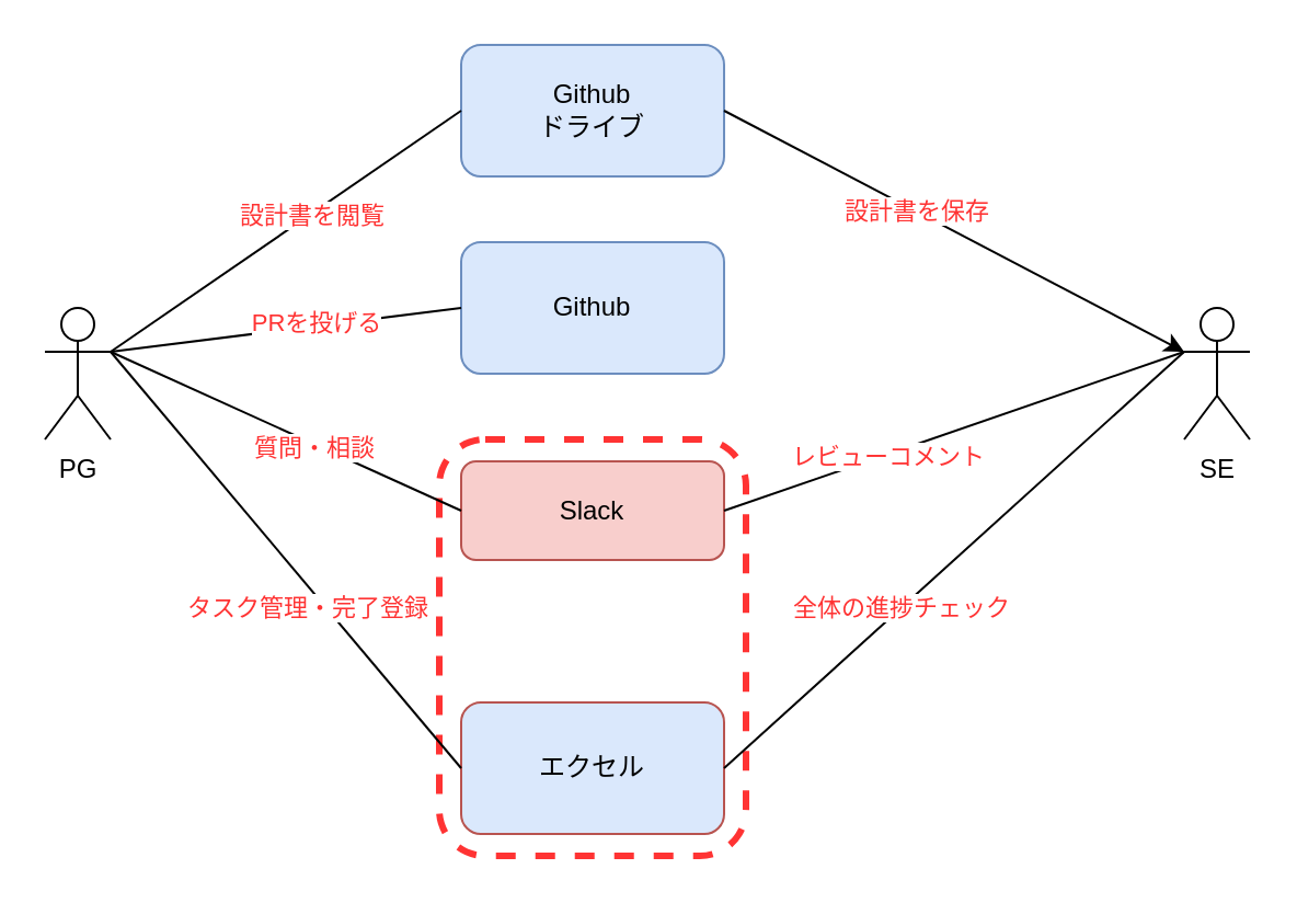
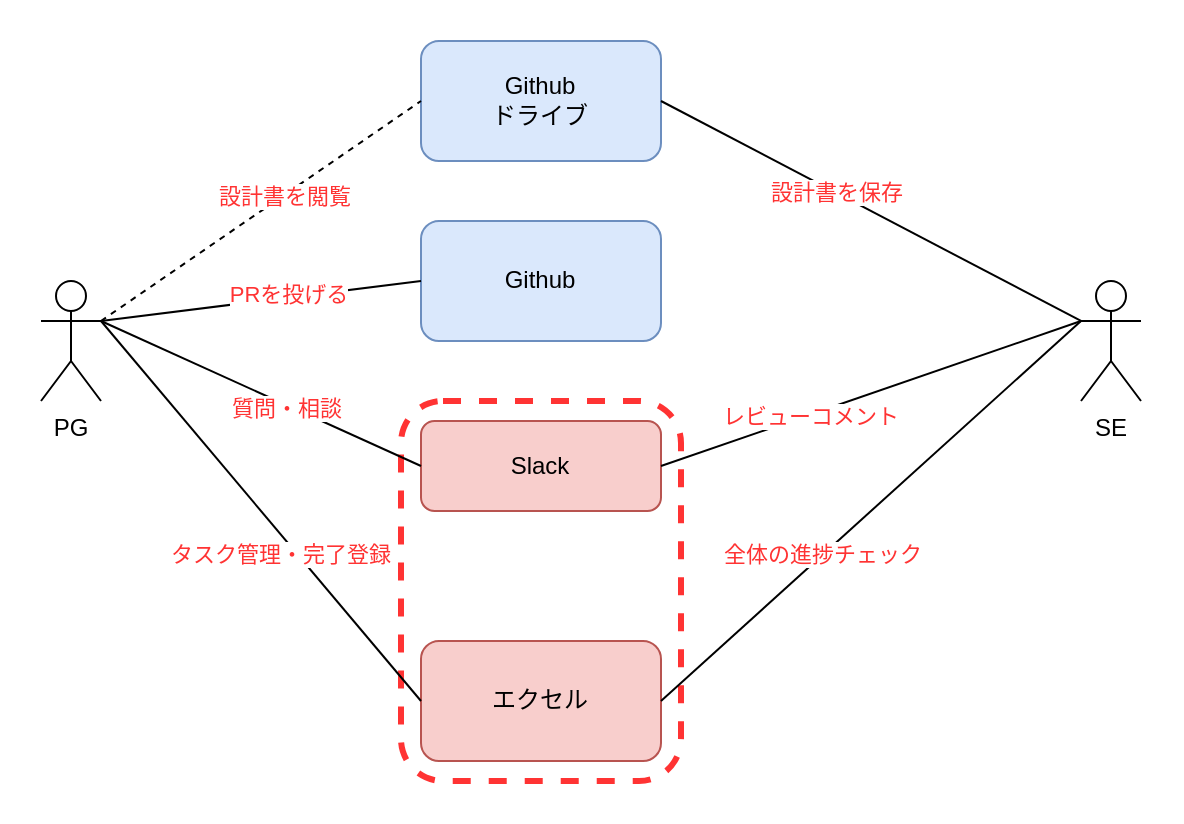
  <mxCell id="0" />
  <mxCell id="1" parent="0" />
  <mxCell id="2" value="" style="rounded=1;whiteSpace=wrap;html=1;dashed=1;fillStyle=hatch;fillColor=none;strokeColor=#FF3333;strokeWidth=3;" parent="1" vertex="1"><mxGeometry x="200" y="200" width="140" height="190" as="geometry" /></mxCell>
  <mxCell id="3" value="PG" style="shape=umlActor;verticalLabelPosition=bottom;verticalAlign=top;html=1;outlineConnect=0;" parent="1" vertex="1"><mxGeometry x="20" y="140" width="30" height="60" as="geometry" /></mxCell>
  <mxCell id="4" value="SE" style="shape=umlActor;verticalLabelPosition=bottom;verticalAlign=top;html=1;outlineConnect=0;" parent="1" vertex="1"><mxGeometry x="540" y="140" width="30" height="60" as="geometry" /></mxCell>
  <mxCell id="5" value="Github&lt;br&gt;ドライブ" style="rounded=1;whiteSpace=wrap;html=1;fillColor=#dae8fc;strokeColor=#6c8ebf;" parent="1" vertex="1"><mxGeometry x="210" y="20" width="120" height="60" as="geometry" /></mxCell>
  <mxCell id="6" value="Github" style="rounded=1;whiteSpace=wrap;html=1;fillColor=#dae8fc;strokeColor=#6c8ebf;" parent="1" vertex="1"><mxGeometry x="210" y="110" width="120" height="60" as="geometry" /></mxCell>
  <mxCell id="7" value="Slack" style="rounded=1;whiteSpace=wrap;html=1;fillColor=#f8cecc;strokeColor=#b85450;" parent="1" vertex="1"><mxGeometry x="210" y="210" width="120" height="45" as="geometry" /></mxCell>
- <mxCell id="8" value="エクセル" style="rounded=1;whiteSpace=wrap;html=1;fillColor=#dae8fc;strokeColor=#b85450;" parent="1" vertex="1"><mxGeometry x="210" y="320" width="120" height="60" as="geometry" /></mxCell>
- <mxCell id="9" value="" style="endArrow=none;html=1;rounded=0;entryX=0;entryY=0.5;entryDx=0;entryDy=0;exitX=1;exitY=0.333;exitDx=0;exitDy=0;exitPerimeter=0;" parent="1" source="3" target="5" edge="1"><mxGeometry width="50" height="50" relative="1" as="geometry"><mxPoint x="270" y="240" as="sourcePoint" /><mxPoint x="320" y="190" as="targetPoint" /></mxGeometry></mxCell>
+ <mxCell id="8" value="エクセル" style="rounded=1;whiteSpace=wrap;html=1;fillColor=#f8cecc;strokeColor=#b85450;" parent="1" vertex="1"><mxGeometry x="210" y="320" width="120" height="60" as="geometry" /></mxCell>
+ <mxCell id="9" value="" style="endArrow=none;html=1;rounded=0;entryX=0;entryY=0.5;entryDx=0;entryDy=0;exitX=1;exitY=0.333;exitDx=0;exitDy=0;exitPerimeter=0;dashed=1;" parent="1" source="3" target="5" edge="1"><mxGeometry width="50" height="50" relative="1" as="geometry"><mxPoint x="270" y="240" as="sourcePoint" /><mxPoint x="320" y="190" as="targetPoint" /></mxGeometry></mxCell>
  <mxCell id="10" value="設計書を閲覧" style="edgeLabel;html=1;align=center;verticalAlign=middle;resizable=0;points=[];fontColor=#FF3333;" parent="9" vertex="1" connectable="0"><mxGeometry x="0.139" relative="1" as="geometry"><mxPoint as="offset" /></mxGeometry></mxCell>
- <mxCell id="11" value="" style="endArrow=classic;html=1;rounded=0;entryX=0;entryY=0.333;entryDx=0;entryDy=0;exitX=1;exitY=0.5;exitDx=0;exitDy=0;entryPerimeter=0;" parent="1" source="5" target="4" edge="1"><mxGeometry width="50" height="50" relative="1" as="geometry"><mxPoint x="60" y="170" as="sourcePoint" /><mxPoint x="220" y="60" as="targetPoint" /></mxGeometry></mxCell>
+ <mxCell id="11" value="" style="endArrow=none;html=1;rounded=0;entryX=0;entryY=0.333;entryDx=0;entryDy=0;exitX=1;exitY=0.5;exitDx=0;exitDy=0;entryPerimeter=0;" parent="1" source="5" target="4" edge="1"><mxGeometry width="50" height="50" relative="1" as="geometry"><mxPoint x="60" y="170" as="sourcePoint" /><mxPoint x="220" y="60" as="targetPoint" /></mxGeometry></mxCell>
  <mxCell id="12" value="設計書を保存" style="edgeLabel;html=1;align=center;verticalAlign=middle;resizable=0;points=[];fontColor=#FF3333;" parent="11" vertex="1" connectable="0"><mxGeometry x="-0.162" relative="1" as="geometry"><mxPoint as="offset" /></mxGeometry></mxCell>
  <mxCell id="13" value="" style="endArrow=none;html=1;rounded=0;exitX=1;exitY=0.5;exitDx=0;exitDy=0;" parent="1" source="7" edge="1"><mxGeometry width="50" height="50" relative="1" as="geometry"><mxPoint x="340" y="150" as="sourcePoint" /><mxPoint x="540" y="160" as="targetPoint" /></mxGeometry></mxCell>
  <mxCell id="14" value="レビューコメント" style="edgeLabel;html=1;align=center;verticalAlign=middle;resizable=0;points=[];fontColor=#FF3333;" parent="13" vertex="1" connectable="0"><mxGeometry x="-0.298" y="-1" relative="1" as="geometry"><mxPoint as="offset" /></mxGeometry></mxCell>
  <mxCell id="15" value="" style="endArrow=none;html=1;rounded=0;exitX=1;exitY=0.5;exitDx=0;exitDy=0;" parent="1" source="8" edge="1"><mxGeometry width="50" height="50" relative="1" as="geometry"><mxPoint x="340" y="250" as="sourcePoint" /><mxPoint x="540" y="160" as="targetPoint" /></mxGeometry></mxCell>
  <mxCell id="16" value="全体の進捗チェック" style="edgeLabel;html=1;align=center;verticalAlign=middle;resizable=0;points=[];fontColor=#FF3333;" parent="15" vertex="1" connectable="0"><mxGeometry x="-0.227" y="1" relative="1" as="geometry"><mxPoint as="offset" /></mxGeometry></mxCell>
  <mxCell id="17" value="" style="endArrow=none;html=1;rounded=0;entryX=0;entryY=0.5;entryDx=0;entryDy=0;" parent="1" target="6" edge="1"><mxGeometry width="50" height="50" relative="1" as="geometry"><mxPoint x="50" y="160" as="sourcePoint" /><mxPoint x="140" y="180" as="targetPoint" /></mxGeometry></mxCell>
  <mxCell id="18" value="PRを投げる" style="edgeLabel;html=1;align=center;verticalAlign=middle;resizable=0;points=[];fontColor=#FF3333;" parent="17" vertex="1" connectable="0"><mxGeometry x="0.163" y="2" relative="1" as="geometry"><mxPoint as="offset" /></mxGeometry></mxCell>
  <mxCell id="19" value="" style="endArrow=none;html=1;rounded=0;entryX=0;entryY=0.5;entryDx=0;entryDy=0;" parent="1" target="7" edge="1"><mxGeometry width="50" height="50" relative="1" as="geometry"><mxPoint x="50" y="160" as="sourcePoint" /><mxPoint x="220" y="150" as="targetPoint" /></mxGeometry></mxCell>
  <mxCell id="20" value="質問・相談" style="edgeLabel;html=1;align=center;verticalAlign=middle;resizable=0;points=[];fontColor=#FF3333;" parent="19" vertex="1" connectable="0"><mxGeometry x="0.164" y="-1" relative="1" as="geometry"><mxPoint as="offset" /></mxGeometry></mxCell>
  <mxCell id="21" value="" style="endArrow=none;html=1;rounded=0;entryX=0;entryY=0.5;entryDx=0;entryDy=0;" parent="1" target="8" edge="1"><mxGeometry width="50" height="50" relative="1" as="geometry"><mxPoint x="50" y="160" as="sourcePoint" /><mxPoint x="220" y="250" as="targetPoint" /></mxGeometry></mxCell>
  <mxCell id="22" value="タスク管理・完了登録" style="edgeLabel;html=1;align=center;verticalAlign=middle;resizable=0;points=[];fontColor=#FF3333;" parent="21" vertex="1" connectable="0"><mxGeometry x="0.215" y="-1" relative="1" as="geometry"><mxPoint x="-7" as="offset" /></mxGeometry></mxCell>
